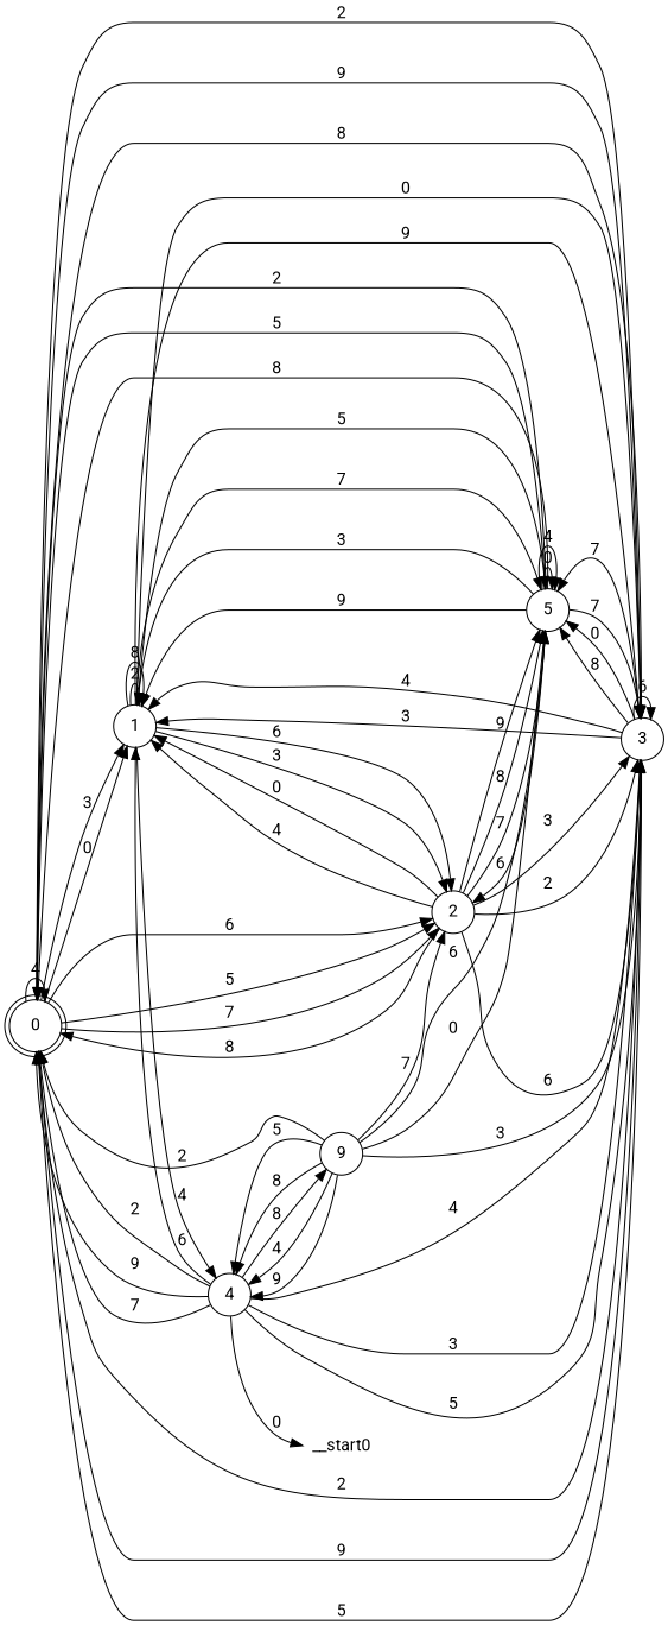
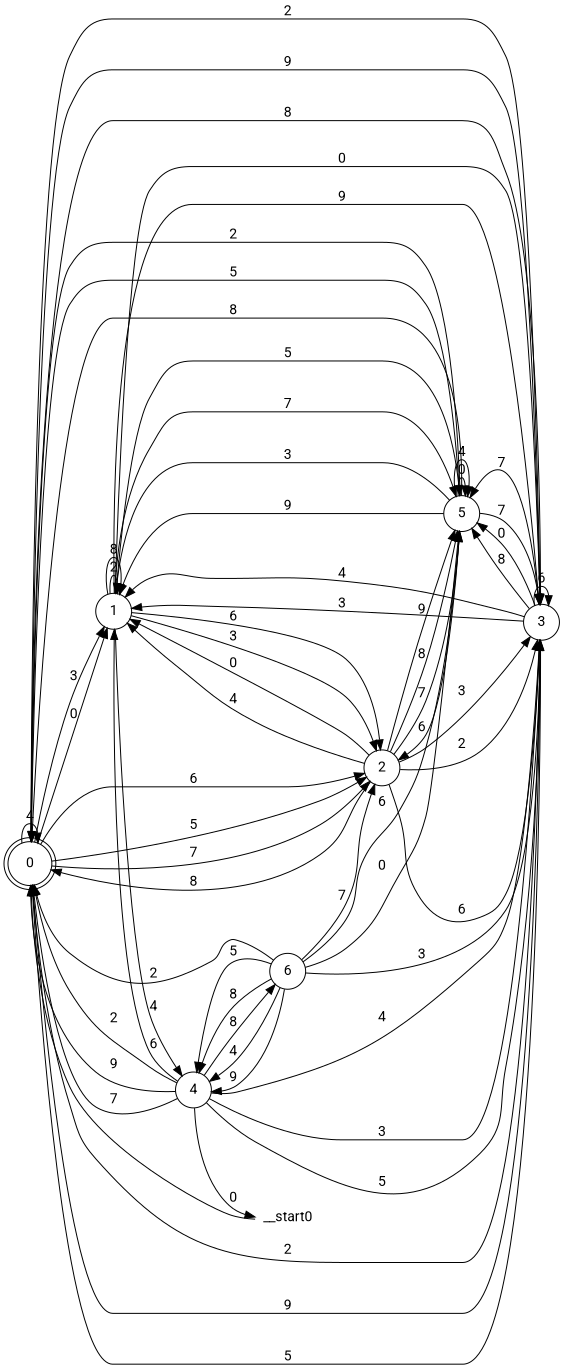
  digraph {
    fontname=Roboto
    rankdir=LR
    node [fontname=Roboto shape=circle]
    edge [fontname=Roboto]
    n1 [label=0 shape=doublecircle]
    n2 [label=1]
    n3 [label=2]
    n4 [label=3]
    n5 [label=4]
    n6 [label=5]
-   n7 [label=9]
+   n7 [label=6]
    __start0 [height=0 shape=none width=0]
    n1 -> n1 [label=4]
    n1 -> n2 [label=0]
    n1 -> n2 [label=3]
    n1 -> n3 [label=6]
    n1 -> n3 [label=5]
    n1 -> n3 [label=7]
    n1 -> n4 [label=2]
    n1 -> n4 [label=9]
    n1 -> n4 [label=8]
    n2 -> n2 [label=2]
    n2 -> n2 [label=8]
    n2 -> n3 [label=6]
    n2 -> n3 [label=3]
    n2 -> n4 [label=0]
    n2 -> n4 [label=9]
    n2 -> n5 [label=4]
    n2 -> n6 [label=5]
    n2 -> n6 [label=7]
    n3 -> n1 [label=8]
    n3 -> n2 [label=0]
    n3 -> n2 [label=4]
    n3 -> n4 [label=6]
    n3 -> n4 [label=3]
    n3 -> n4 [label=2]
    n3 -> n6 [label=9]
    n3 -> n6 [label=8]
    n3 -> n6 [label=7]
    n4 -> n1 [label=2]
    n4 -> n1 [label=9]
    n4 -> n1 [label=5]
    n4 -> n2 [label=4]
    n4 -> n2 [label=3]
    n4 -> n4 [label=6]
    n4 -> n6 [label=0]
    n4 -> n6 [label=8]
    n4 -> n6 [label=7]
    n5 -> n1 [label=2]
    n5 -> n1 [label=9]
    n5 -> n1 [label=7]
    n5 -> n2 [label=6]
    n5 -> n4 [label=4]
    n5 -> n4 [label=3]
    n5 -> n4 [label=5]
    n5 -> n7 [label=8]
    n5 -> __start0 [label=0]
    n6 -> n1 [label=2]
    n6 -> n1 [label=5]
    n6 -> n1 [label=8]
    n6 -> n2 [label=3]
    n6 -> n2 [label=9]
    n6 -> n3 [label=6]
    n6 -> n4 [label=7]
    n6 -> n6 [label=0]
    n6 -> n6 [label=4]
    n7 -> n1 [label=2]
    n7 -> n3 [label=7]
    n7 -> n4 [label=3]
    n7 -> n5 [label=4]
    n7 -> n5 [label=9]
    n7 -> n5 [label=5]
    n7 -> n5 [label=8]
    n7 -> n6 [label=0]
    n7 -> n6 [label=6]
+   __start0 -> n1
  }
